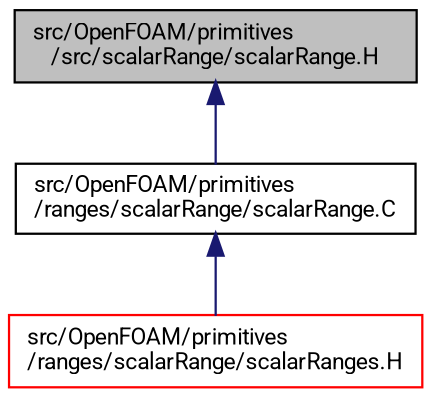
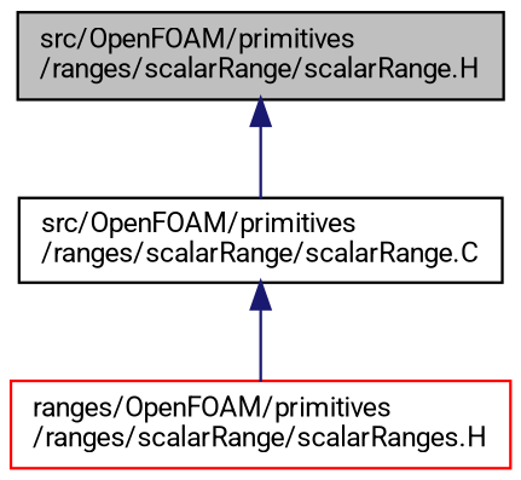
  digraph {
    fontname=Roboto
    node [color=black fontname=Roboto fontsize=10 shape=record]
    edge [color=midnightblue dir=back fontname=Roboto fontsize=10 labelfontname=Helvetica labelfontsize=10 style=solid]
-   n1 [fillcolor=grey75 fontcolor=black height=0.2 label="src/OpenFOAM/primitives\l/src/scalarRange/scalarRange.H" style=filled width=0.4]
+   n1 [fillcolor=grey75 fontcolor=black height=0.2 label="src/OpenFOAM/primitives\l/ranges/scalarRange/scalarRange.H" style=filled width=0.4]
    n2 [height=0.2 label="src/OpenFOAM/primitives\l/ranges/scalarRange/scalarRange.C" width=0.4]
-   n3 [color=red height=0.2 label="src/OpenFOAM/primitives\l/ranges/scalarRange/scalarRanges.H" width=0.4]
+   n3 [color=red height=0.2 label="ranges/OpenFOAM/primitives\l/ranges/scalarRange/scalarRanges.H" width=0.4]
    n1 -> n2
    n2 -> n3
  }
